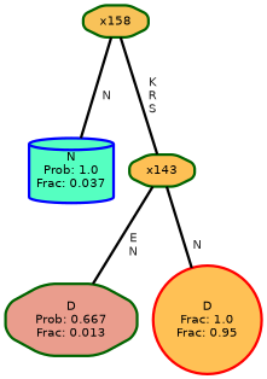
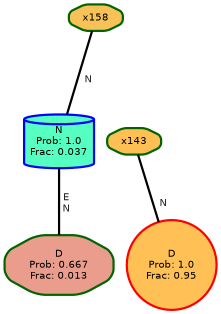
  graph {
    ranksep="0 equally"
    splines=straight
    node [color=darkgreen fontcolor=black fontname=helvetica penwidth=3 shape=octagon style="filled, rounded"]
    edge [color=black fontcolor=grey14 fontname=helvetica fontweight=bold penwidth=3]
    n1 [color=blue fillcolor="#55ffc1" label="N\nProb: 1.0\nFrac: 0.037" shape=cylinder]
    n2 [fillcolor="#f8c259" label=x158]
    n3 [fillcolor="#fec055" label=x143]
-   n4 [color=red fillcolor="#ffc155" label="D\nFrac: 1.0\nFrac: 0.95" shape=circle]
+   n4 [color=red fillcolor="#ffc155" label="D\nProb: 1.0\nFrac: 0.95" shape=circle]
    n5 [fillcolor="#ea9d8d" label="D\nProb: 0.667\nFrac: 0.013"]
    subgraph sub_1 {
      rank=same
    }
    n2 -- n1 [label=" N"]
-   n2 -- n3 [label=" K\n R\n S"]
    n3 -- n4 [label=" N"]
-   n3 -- n5 [label=" E\n N"]
+   n1 -- n5 [label=" E\n N"]
  }
